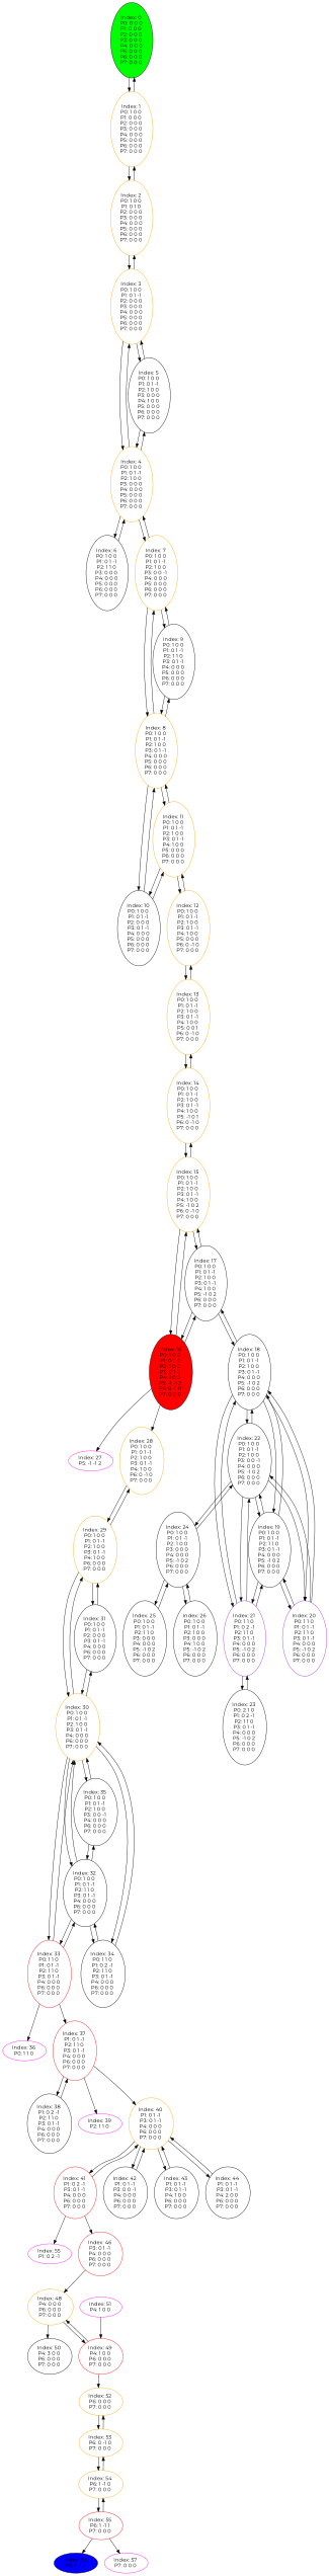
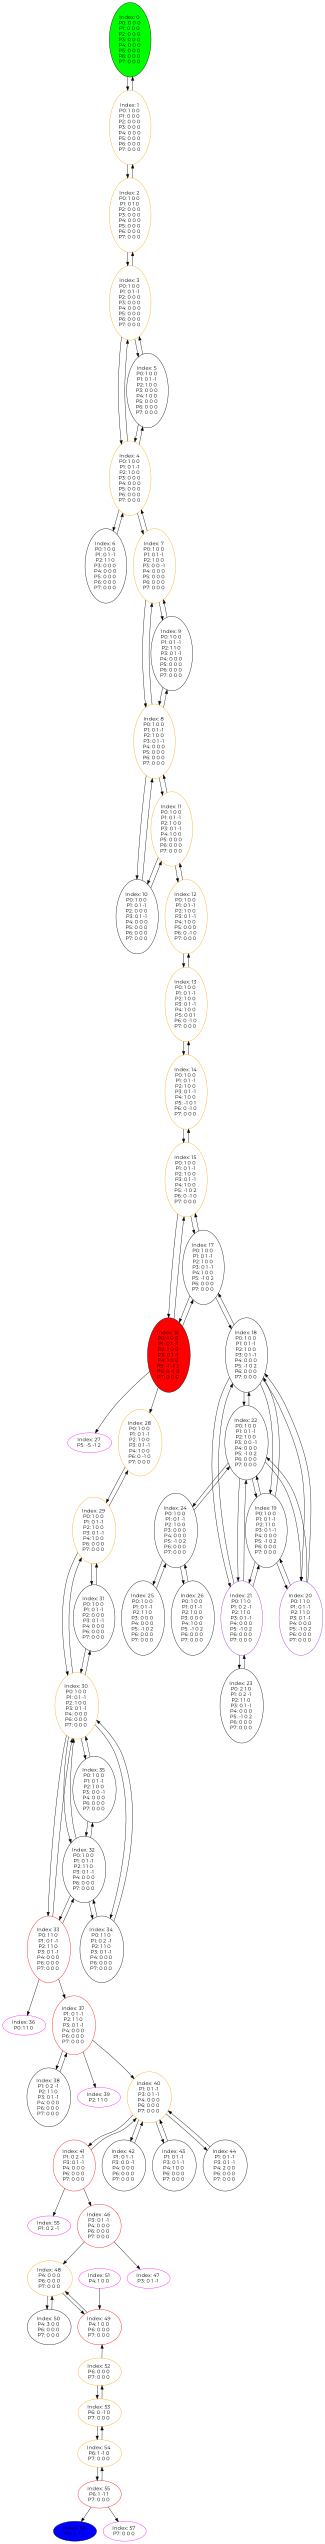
  digraph {
    color=black
    fontname=Montserrat
    node [fontname=Montserrat]
    edge [fontname=Montserrat]
    n1 [fillcolor=green label="Index: 0 \nP0: 0 0 0 \nP1: 0 0 0 \nP2: 0 0 0 \nP3: 0 0 0 \nP4: 0 0 0 \nP5: 0 0 0 \nP6: 0 0 0 \nP7: 0 0 0 \n" style=filled]
    n2 [color=orange label="Index: 1 \nP0: 1 0 0 \nP1: 0 0 0 \nP2: 0 0 0 \nP3: 0 0 0 \nP4: 0 0 0 \nP5: 0 0 0 \nP6: 0 0 0 \nP7: 0 0 0 \n"]
    n3 [color=orange label="Index: 2 \nP0: 1 0 0 \nP1: 0 1 0 \nP2: 0 0 0 \nP3: 0 0 0 \nP4: 0 0 0 \nP5: 0 0 0 \nP6: 0 0 0 \nP7: 0 0 0 \n"]
    n4 [color=orange label="Index: 3 \nP0: 1 0 0 \nP1: 0 1 -1 \nP2: 0 0 0 \nP3: 0 0 0 \nP4: 0 0 0 \nP5: 0 0 0 \nP6: 0 0 0 \nP7: 0 0 0 \n"]
    n5 [color=orange label="Index: 4 \nP0: 1 0 0 \nP1: 0 1 -1 \nP2: 1 0 0 \nP3: 0 0 0 \nP4: 0 0 0 \nP5: 0 0 0 \nP6: 0 0 0 \nP7: 0 0 0 \n"]
    n6 [label="Index: 5 \nP0: 1 0 0 \nP1: 0 1 -1 \nP2: 1 0 0 \nP3: 0 0 0 \nP4: 1 0 0 \nP5: 0 0 0 \nP6: 0 0 0 \nP7: 0 0 0 \n"]
    n7 [label="Index: 6 \nP0: 1 0 0 \nP1: 0 1 -1 \nP2: 1 1 0 \nP3: 0 0 0 \nP4: 0 0 0 \nP5: 0 0 0 \nP6: 0 0 0 \nP7: 0 0 0 \n"]
    n8 [color=orange label="Index: 7 \nP0: 1 0 0 \nP1: 0 1 -1 \nP2: 1 0 0 \nP3: 0 0 -1 \nP4: 0 0 0 \nP5: 0 0 0 \nP6: 0 0 0 \nP7: 0 0 0 \n"]
    n9 [color=orange label="Index: 8 \nP0: 1 0 0 \nP1: 0 1 -1 \nP2: 1 0 0 \nP3: 0 1 -1 \nP4: 0 0 0 \nP5: 0 0 0 \nP6: 0 0 0 \nP7: 0 0 0 \n"]
    n10 [label="Index: 9 \nP0: 1 0 0 \nP1: 0 1 -1 \nP2: 1 1 0 \nP3: 0 1 -1 \nP4: 0 0 0 \nP5: 0 0 0 \nP6: 0 0 0 \nP7: 0 0 0 \n"]
    n11 [label="Index: 10 \nP0: 1 0 0 \nP1: 0 1 -1 \nP2: 0 0 0 \nP3: 0 1 -1 \nP4: 0 0 0 \nP5: 0 0 0 \nP6: 0 0 0 \nP7: 0 0 0 \n"]
    n12 [color=orange label="Index: 11 \nP0: 1 0 0 \nP1: 0 1 -1 \nP2: 1 0 0 \nP3: 0 1 -1 \nP4: 1 0 0 \nP5: 0 0 0 \nP6: 0 0 0 \nP7: 0 0 0 \n"]
    n13 [color=orange label="Index: 12 \nP0: 1 0 0 \nP1: 0 1 -1 \nP2: 1 0 0 \nP3: 0 1 -1 \nP4: 1 0 0 \nP5: 0 0 0 \nP6: 0 -1 0 \nP7: 0 0 0 \n"]
    n14 [color=orange label="Index: 13 \nP0: 1 0 0 \nP1: 0 1 -1 \nP2: 1 0 0 \nP3: 0 1 -1 \nP4: 1 0 0 \nP5: 0 0 1 \nP6: 0 -1 0 \nP7: 0 0 0 \n"]
    n15 [color=orange label="Index: 14 \nP0: 1 0 0 \nP1: 0 1 -1 \nP2: 1 0 0 \nP3: 0 1 -1 \nP4: 1 0 0 \nP5: -1 0 1 \nP6: 0 -1 0 \nP7: 0 0 0 \n"]
    n16 [color=orange label="Index: 15 \nP0: 1 0 0 \nP1: 0 1 -1 \nP2: 1 0 0 \nP3: 0 1 -1 \nP4: 1 0 0 \nP5: -1 0 2 \nP6: 0 -1 0 \nP7: 0 0 0 \n"]
    n17 [fillcolor=red label="Index: 16 \nP0: 1 0 0 \nP1: 0 1 -1 \nP2: 1 0 0 \nP3: 0 1 -1 \nP4: 1 0 0 \nP5: -1 -1 2 \nP6: 0 -1 0 \nP7: 0 0 0 \n" style=filled]
    n18 [label="Index: 17 \nP0: 1 0 0 \nP1: 0 1 -1 \nP2: 1 0 0 \nP3: 0 1 -1 \nP4: 1 0 0 \nP5: -1 0 2 \nP6: 0 0 0 \nP7: 0 0 0 \n"]
-   n19 [color=fuchsia label="Index: 27 \nP5: -1 -1 2 \n"]
+   n19 [color=fuchsia label="Index: 27 \nP5: -5 -1 2 \n"]
    n20 [color=orange label="Index: 28 \nP0: 1 0 0 \nP1: 0 1 -1 \nP2: 1 0 0 \nP3: 0 1 -1 \nP4: 1 0 0 \nP6: 0 -1 0 \nP7: 0 0 0 \n"]
    n21 [label="Index: 18 \nP0: 1 0 0 \nP1: 0 1 -1 \nP2: 1 0 0 \nP3: 0 1 -1 \nP4: 0 0 0 \nP5: -1 0 2 \nP6: 0 0 0 \nP7: 0 0 0 \n"]
    n22 [color=orange label="Index: 29 \nP0: 1 0 0 \nP1: 0 1 -1 \nP2: 1 0 0 \nP3: 0 1 -1 \nP4: 1 0 0 \nP6: 0 0 0 \nP7: 0 0 0 \n"]
    n23 [label="Index: 19 \nP0: 1 0 0 \nP1: 0 1 -1 \nP2: 1 1 0 \nP3: 0 1 -1 \nP4: 0 0 0 \nP5: -1 0 2 \nP6: 0 0 0 \nP7: 0 0 0 \n"]
    n24 [color=purple label="Index: 20 \nP0: 1 1 0 \nP1: 0 1 -1 \nP2: 1 1 0 \nP3: 0 1 -1 \nP4: 0 0 0 \nP5: -1 0 2 \nP6: 0 0 0 \nP7: 0 0 0 \n"]
    n25 [color=purple label="Index: 21 \nP0: 1 1 0 \nP1: 0 2 -1 \nP2: 1 1 0 \nP3: 0 1 -1 \nP4: 0 0 0 \nP5: -1 0 2 \nP6: 0 0 0 \nP7: 0 0 0 \n"]
    n26 [label="Index: 22 \nP0: 1 0 0 \nP1: 0 1 -1 \nP2: 1 0 0 \nP3: 0 0 -1 \nP4: 0 0 0 \nP5: -1 0 2 \nP6: 0 0 0 \nP7: 0 0 0 \n"]
    n27 [label="Index: 23 \nP0: 2 1 0 \nP1: 0 2 -1 \nP2: 1 1 0 \nP3: 0 1 -1 \nP4: 0 0 0 \nP5: -1 0 2 \nP6: 0 0 0 \nP7: 0 0 0 \n"]
    n28 [label="Index: 24 \nP0: 1 0 0 \nP1: 0 1 -1 \nP2: 1 0 0 \nP3: 0 0 0 \nP4: 0 0 0 \nP5: -1 0 2 \nP6: 0 0 0 \nP7: 0 0 0 \n"]
    n29 [label="Index: 25 \nP0: 1 0 0 \nP1: 0 1 -1 \nP2: 1 1 0 \nP3: 0 0 0 \nP4: 0 0 0 \nP5: -1 0 2 \nP6: 0 0 0 \nP7: 0 0 0 \n"]
    n30 [label="Index: 26 \nP0: 1 0 0 \nP1: 0 1 -1 \nP2: 1 0 0 \nP3: 0 0 0 \nP4: 1 0 0 \nP5: -1 0 2 \nP6: 0 0 0 \nP7: 0 0 0 \n"]
    n31 [color=orange label="Index: 30 \nP0: 1 0 0 \nP1: 0 1 -1 \nP2: 1 0 0 \nP3: 0 1 -1 \nP4: 0 0 0 \nP6: 0 0 0 \nP7: 0 0 0 \n"]
    n32 [label="Index: 31 \nP0: 1 0 0 \nP1: 0 1 -1 \nP2: 0 0 0 \nP3: 0 1 -1 \nP4: 0 0 0 \nP6: 0 0 0 \nP7: 0 0 0 \n"]
    n33 [label="Index: 32 \nP0: 1 0 0 \nP1: 0 1 -1 \nP2: 1 1 0 \nP3: 0 1 -1 \nP4: 0 0 0 \nP6: 0 0 0 \nP7: 0 0 0 \n"]
    n34 [color=red label="Index: 33 \nP0: 1 1 0 \nP1: 0 1 -1 \nP2: 1 1 0 \nP3: 0 1 -1 \nP4: 0 0 0 \nP6: 0 0 0 \nP7: 0 0 0 \n"]
    n35 [label="Index: 34 \nP0: 1 1 0 \nP1: 0 2 -1 \nP2: 1 1 0 \nP3: 0 1 -1 \nP4: 0 0 0 \nP6: 0 0 0 \nP7: 0 0 0 \n"]
    n36 [label="Index: 35 \nP0: 1 0 0 \nP1: 0 1 -1 \nP2: 1 0 0 \nP3: 0 0 -1 \nP4: 0 0 0 \nP6: 0 0 0 \nP7: 0 0 0 \n"]
    n37 [color=fuchsia label="Index: 36 \nP0: 1 1 0 \n"]
    n38 [color=red label="Index: 37 \nP1: 0 1 -1 \nP2: 1 1 0 \nP3: 0 1 -1 \nP4: 0 0 0 \nP6: 0 0 0 \nP7: 0 0 0 \n"]
    n39 [label="Index: 38 \nP1: 0 2 -1 \nP2: 1 1 0 \nP3: 0 1 -1 \nP4: 0 0 0 \nP6: 0 0 0 \nP7: 0 0 0 \n"]
    n40 [color=fuchsia label="Index: 39 \nP2: 1 1 0 \n"]
    n41 [color=orange label="Index: 40 \nP1: 0 1 -1 \nP3: 0 1 -1 \nP4: 0 0 0 \nP6: 0 0 0 \nP7: 0 0 0 \n"]
    n42 [color=red label="Index: 41 \nP1: 0 2 -1 \nP3: 0 1 -1 \nP4: 0 0 0 \nP6: 0 0 0 \nP7: 0 0 0 \n"]
    n43 [label="Index: 42 \nP1: 0 1 -1 \nP3: 0 0 -1 \nP4: 0 0 0 \nP6: 0 0 0 \nP7: 0 0 0 \n"]
    n44 [label="Index: 43 \nP1: 0 1 -1 \nP3: 0 1 -1 \nP4: 1 0 0 \nP6: 0 0 0 \nP7: 0 0 0 \n"]
    n45 [label="Index: 44 \nP1: 0 1 -1 \nP3: 0 1 -1 \nP4: 2 0 0 \nP6: 0 0 0 \nP7: 0 0 0 \n"]
    n46 [color=fuchsia label="Index: 55 \nP1: 0 2 -1 \n"]
    n47 [color=red label="Index: 46 \nP3: 0 1 -1 \nP4: 0 0 0 \nP6: 0 0 0 \nP7: 0 0 0 \n"]
+   n48 [color=fuchsia label="Index: 47 \nP3: 0 1 -1 \n"]
    n49 [color=orange label="Index: 48 \nP4: 0 0 0 \nP6: 0 0 0 \nP7: 0 0 0 \n"]
    n50 [color=red label="Index: 49 \nP4: 1 0 0 \nP6: 0 0 0 \nP7: 0 0 0 \n"]
    n51 [label="Index: 50 \nP4: 3 0 0 \nP6: 0 0 0 \nP7: 0 0 0 \n"]
    n52 [color=orange label="Index: 52 \nP6: 0 0 0 \nP7: 0 0 0 \n"]
    n53 [color=fuchsia label="Index: 51 \nP4: 1 0 0 \n"]
    n54 [color=orange label="Index: 53 \nP6: 0 -1 0 \nP7: 0 0 0 \n"]
    n55 [color=orange label="Index: 54 \nP6: 1 -1 0 \nP7: 0 0 0 \n"]
    n56 [color=red label="Index: 55 \nP6: 1 -1 1 \nP7: 0 0 0 \n"]
    n57 [fillcolor=blue label="Index: 56 \nP6: 1 -1 1 \n" style=filled]
    n58 [color=fuchsia label="Index: 57 \nP7: 0 0 0 \n"]
    n1 -> n2
    n2 -> n1
    n2 -> n3
    n3 -> n2
    n3 -> n4
    n4 -> n3
    n4 -> n5
    n4 -> n6
    n5 -> n4
    n5 -> n6
    n5 -> n7
    n5 -> n8
    n6 -> n4
    n6 -> n5
    n7 -> n5
    n8 -> n5
    n8 -> n9
    n8 -> n10
    n9 -> n8
    n9 -> n10
    n9 -> n11
    n9 -> n12
    n10 -> n8
    n10 -> n9
    n11 -> n9
    n11 -> n12
    n12 -> n9
    n12 -> n11
    n12 -> n13
    n13 -> n12
    n13 -> n14
    n14 -> n13
    n14 -> n15
    n15 -> n14
    n15 -> n16
    n16 -> n15
    n16 -> n17
    n16 -> n18
    n17 -> n16
    n17 -> n18
    n17 -> n19
    n17 -> n20
    n18 -> n16
    n18 -> n17
    n18 -> n21
    n20 -> n22
    n21 -> n18
    n21 -> n23
    n21 -> n24
    n21 -> n25
    n21 -> n26
    n22 -> n20
    n22 -> n31
    n22 -> n32
    n23 -> n21
    n23 -> n24
    n23 -> n25
    n23 -> n26
    n24 -> n21
    n24 -> n23
    n24 -> n26
    n25 -> n21
    n25 -> n23
    n25 -> n26
    n25 -> n27
    n26 -> n21
    n26 -> n23
    n26 -> n24
    n26 -> n25
    n26 -> n28
    n27 -> n25
    n28 -> n26
    n28 -> n29
    n28 -> n30
    n29 -> n28
    n30 -> n28
    n31 -> n22
    n31 -> n32
    n31 -> n33
    n31 -> n34
    n31 -> n35
    n31 -> n36
    n32 -> n22
    n32 -> n31
    n33 -> n31
    n33 -> n34
    n33 -> n35
    n33 -> n36
    n34 -> n31
    n34 -> n33
    n34 -> n37
    n34 -> n38
    n35 -> n31
    n35 -> n33
    n36 -> n31
    n36 -> n33
    n38 -> n39
    n38 -> n40
    n38 -> n41
    n39 -> n38
    n41 -> n42
    n41 -> n43
    n41 -> n44
    n41 -> n45
    n42 -> n41
    n42 -> n46
    n42 -> n47
    n43 -> n41
    n44 -> n41
    n45 -> n41
+   n47 -> n48
    n47 -> n49
    n49 -> n50
    n49 -> n51
    n50 -> n49
-   n50 -> n52
+   n52 -> n50
+   n51 -> n49
    n52 -> n54
    n53 -> n50
    n54 -> n52
    n54 -> n55
    n55 -> n54
    n55 -> n56
    n56 -> n55
    n56 -> n57
    n56 -> n58
  }
